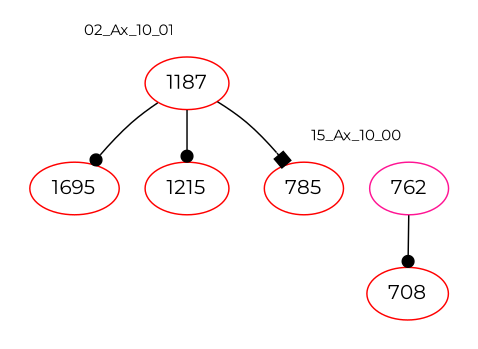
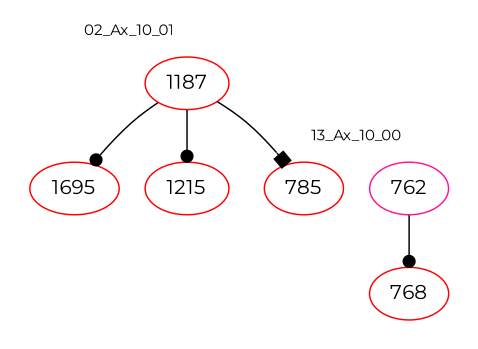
  digraph {
    fontname=Montserrat
    node [color=red fontname=Montserrat]
    edge [arrowhead=dot color=black fontname=Montserrat]
    n1 [color=deeppink label=762]
-   n2 [label=708]
+   n2 [label=768]
    n3 [label=785]
    n4 [label=1187]
    n5 [label=1695]
    n6 [label=1215]
    subgraph cluster_1 {
      color=white
      fontsize=10
-     label="15_Ax_10_00"
+     label="13_Ax_10_00"
      n1
      n2
      n3
    }
    subgraph cluster_2 {
      color=white
      fontsize=10
      label="02_Ax_10_01"
      n4
      n5
      n6
    }
    n1 -> n2
    n4 -> n3 [arrowhead=box]
    n4 -> n5
    n4 -> n6
  }
